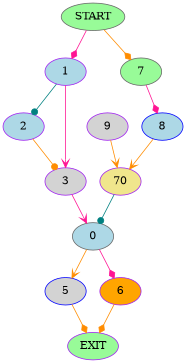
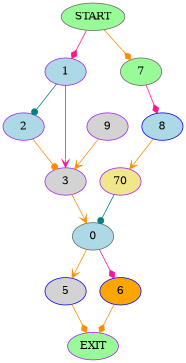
  digraph {
    node [color=purple fillcolor=lightblue style=filled]
    edge [arrowhead=diamond color=darkorange]
    n1 [color=gray40 fillcolor=palegreen label=START]
    1
    7 [color=gray40 fillcolor=palegreen]
    2
    3 [fillcolor=lightgrey]
    8 [color=blue]
    n7 [fillcolor=palegreen label=EXIT]
    n8 [color=gray40 label=0]
    5 [color=blue fillcolor=lightgrey]
-   6 [fillcolor=orange]
+   6 [color=blue fillcolor=orange]
    n11 [fillcolor=khaki label=70]
    9 [fillcolor=lightgrey]
    n1 -> 1 [color=deeppink]
    n1 -> 7
    1 -> 2 [arrowhead=dot color=teal]
    1 -> 3 [arrowhead=vee color=deeppink]
    7 -> 8 [color=deeppink]
    2 -> 3 [arrowhead=dot]
-   3 -> n8 [arrowhead=vee color=deeppink]
+   3 -> n8 [arrowhead=vee]
    8 -> n11 [arrowhead=vee]
    n8 -> 5 [arrowhead=vee]
    n8 -> 6 [color=deeppink]
    5 -> n7
    6 -> n7
    n11 -> n8 [arrowhead=dot color=teal]
-   9 -> n11 [arrowhead=vee]
+   9 -> 3 [arrowhead=vee]
  }
